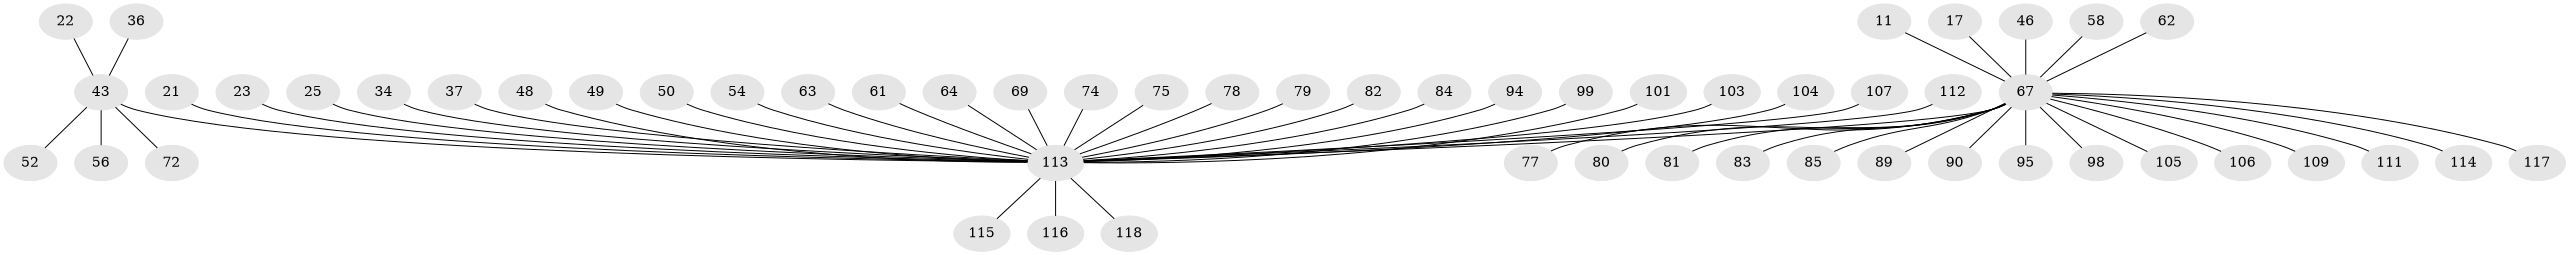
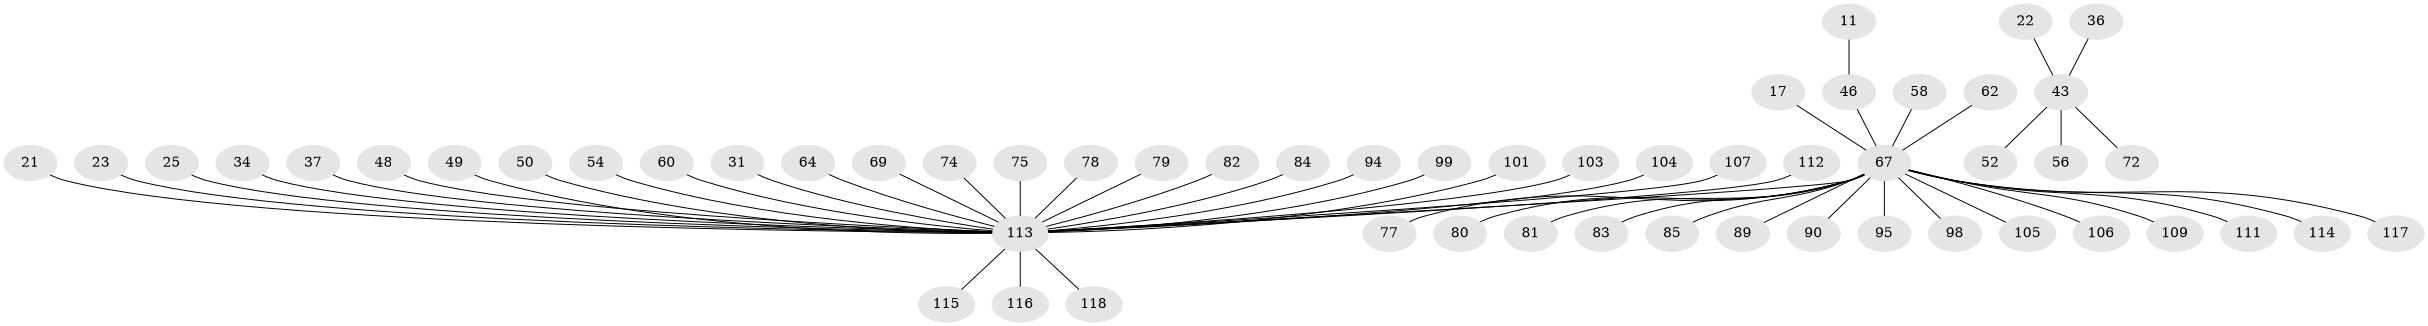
  graph {
    node [color=gray90 style=filled]
    67 [super="+40+42+14+47"]
    113 [super="+51+68+86+70+71+92+100+110+33+93"]
    77
    80
    81
    83
    85
    89
    90
    95
    98 [super="+27+31+59+76"]
    105
    106
    109
    111
    114 [super="+96+108"]
    117
    11
    17
    115
    116
    118
    21
    43 [super="+19"]
    52
    56
    72
    22
    23
    25
    34
    36
    37
    46
    48
    49
    50
    54
    58
-   60 [super="+45" label=63]
-   61
+   60 [super="+45"]
+   61 [label=31]
    62
    64
    69
    74
    75
    78 [super="+30"]
    79 [super="+66"]
    82 [super="+73"]
    84
    94
    99 [super="+57"]
    101
    103 [super="+63"]
    104 [super="+87"]
    107
    112 [super="+97"]
    67 -- 113 [weight=3]
    67 -- 77
    67 -- 80
    67 -- 81
    67 -- 83
    67 -- 85
    67 -- 89
    67 -- 90
    67 -- 95
    67 -- 98
    67 -- 105
    67 -- 106
    67 -- 109
    67 -- 111
    67 -- 114
    67 -- 117
    113 -- 115
    113 -- 116
    113 -- 118
-   11 -- 67
+   11 -- 46
    17 -- 67
    21 -- 113
-   43 -- 113 [weight=3]
    43 -- 52
    43 -- 56
    43 -- 72
    22 -- 43
    23 -- 113
    25 -- 113
    34 -- 113
    36 -- 43
    37 -- 113
    46 -- 67
    48 -- 113
    49 -- 113
    50 -- 113
    54 -- 113
    58 -- 67
    60 -- 113
    61 -- 113
    62 -- 67
    64 -- 113
    69 -- 113
    74 -- 113
    75 -- 113
    78 -- 113
    79 -- 113
    82 -- 113
    84 -- 113
    94 -- 113
    99 -- 113
    101 -- 113
    103 -- 113
    104 -- 113
    107 -- 113
    112 -- 113
  }
